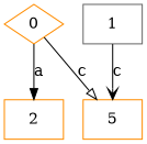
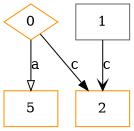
  strict digraph {
    node [color=darkorange shape=box]
    0 [shape=diamond]
    2
    5
    1 [color=gray40]
-   0 -> 2 [arrowhead=normal label=a]
-   0 -> 5 [arrowhead=onormal label=c]
-   1 -> 5 [arrowhead=vee label=c]
+   0 -> 2 [arrowhead=normal label=c]
+   0 -> 5 [arrowhead=onormal label=a]
+   1 -> 2 [arrowhead=vee label=c]
  }
